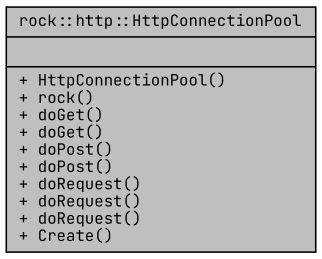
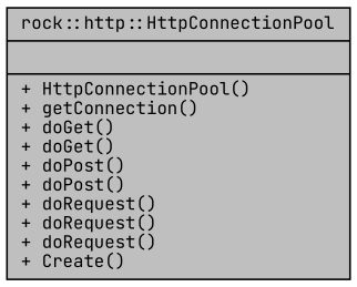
  digraph {
    fontname="JetBrains Mono"
-   n1 [color=black fillcolor=grey75 fontcolor=black fontname="JetBrains Mono" fontsize=10 height=0.2 label="{rock::http::HttpConnectionPool\n||+ HttpConnectionPool()\l+ rock()\l+ doGet()\l+ doGet()\l+ doPost()\l+ doPost()\l+ doRequest()\l+ doRequest()\l+ doRequest()\l+ Create()\l}" shape=record style=filled width=0.4]
+   n1 [color=black fillcolor=grey75 fontcolor=black fontname="JetBrains Mono" fontsize=10 height=0.2 label="{rock::http::HttpConnectionPool\n||+ HttpConnectionPool()\l+ getConnection()\l+ doGet()\l+ doGet()\l+ doPost()\l+ doPost()\l+ doRequest()\l+ doRequest()\l+ doRequest()\l+ Create()\l}" shape=record style=filled width=0.4]
  }
